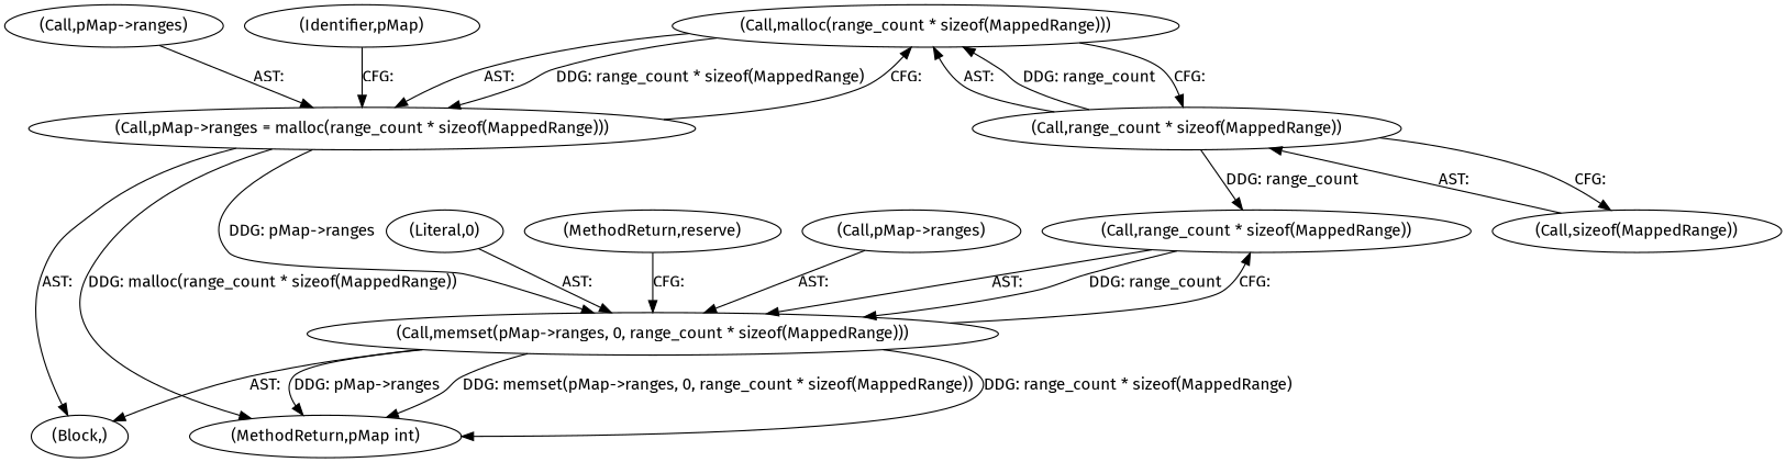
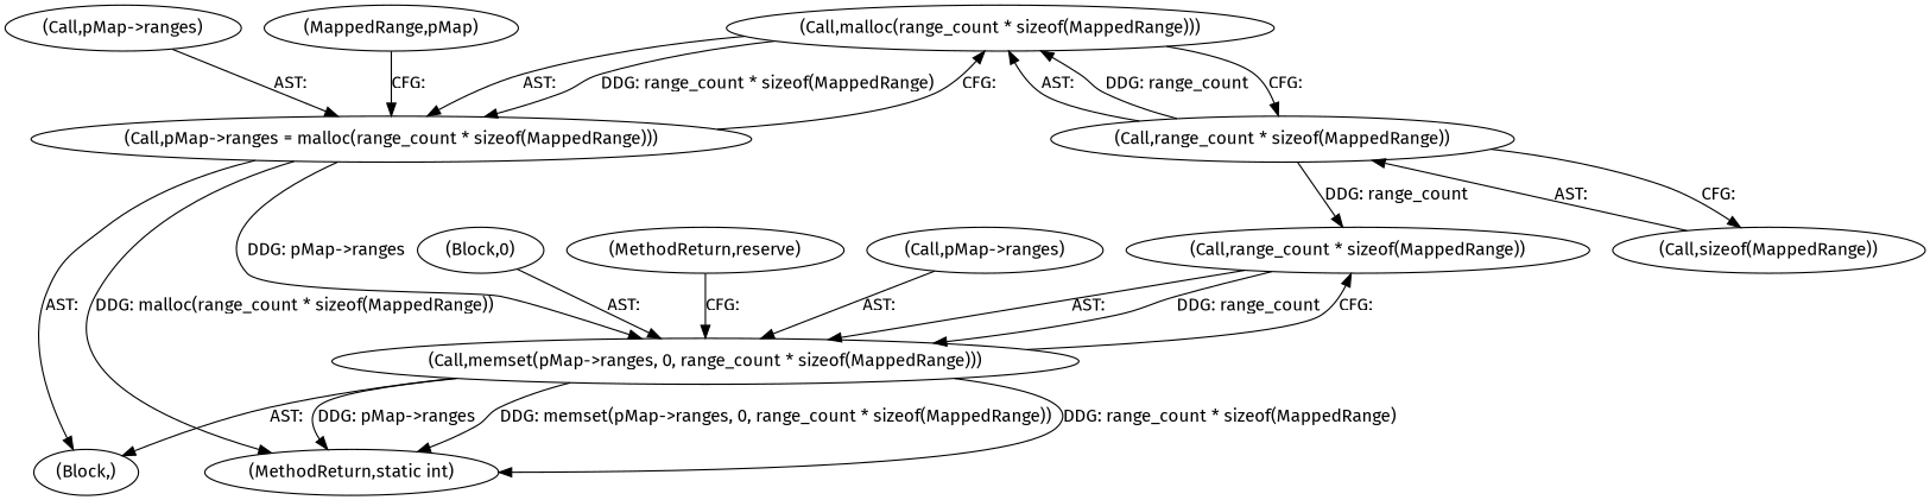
  digraph {
    fontname="Fira Sans"
    node [fontname="Fira Sans"]
    edge [fontname="Fira Sans"]
    n1 [label="(Call,malloc(range_count * sizeof(MappedRange)))"]
    n2 [label="(Call,range_count * sizeof(MappedRange))"]
    n3 [label="(Call,pMap->ranges = malloc(range_count * sizeof(MappedRange)))"]
    n4 [label="(Call,sizeof(MappedRange))"]
    n5 [label="(Call,range_count * sizeof(MappedRange))"]
    n6 [label="(Call,memset(pMap->ranges, 0, range_count * sizeof(MappedRange)))"]
-   n7 [label="(MethodReturn,pMap int)"]
+   n7 [label="(MethodReturn,static int)"]
    n8 [label="(Block,)"]
    n9 [label="(MethodReturn,reserve)"]
    n10 [label="(Call,pMap->ranges)"]
-   n11 [label="(Identifier,pMap)"]
+   n11 [label="(MappedRange,pMap)"]
    n12 [label="(Call,pMap->ranges)"]
-   n13 [label="(Literal,0)"]
+   n13 [label="(Block,0)"]
    n1 -> n2 [label="CFG: "]
    n1 -> n3 [label="AST: "]
    n1 -> n3 [label="DDG: range_count * sizeof(MappedRange)"]
    n2 -> n1 [label="AST: "]
    n2 -> n1 [label="DDG: range_count"]
    n2 -> n4 [label="CFG: "]
    n2 -> n5 [label="DDG: range_count"]
    n3 -> n1 [label="CFG: "]
    n3 -> n6 [label="DDG: pMap->ranges"]
    n3 -> n7 [label="DDG: malloc(range_count * sizeof(MappedRange))"]
    n3 -> n8 [label="AST: "]
    n4 -> n2 [label="AST: "]
    n5 -> n6 [label="AST: "]
    n5 -> n6 [label="DDG: range_count"]
    n6 -> n5 [label="CFG: "]
    n6 -> n7 [label="DDG: range_count * sizeof(MappedRange)"]
    n6 -> n7 [label="DDG: pMap->ranges"]
    n6 -> n7 [label="DDG: memset(pMap->ranges, 0, range_count * sizeof(MappedRange))"]
    n6 -> n8 [label="AST: "]
    n9 -> n6 [label="CFG: "]
    n10 -> n3 [label="AST: "]
    n11 -> n3 [label="CFG: "]
    n12 -> n6 [label="AST: "]
    n13 -> n6 [label="AST: "]
  }
